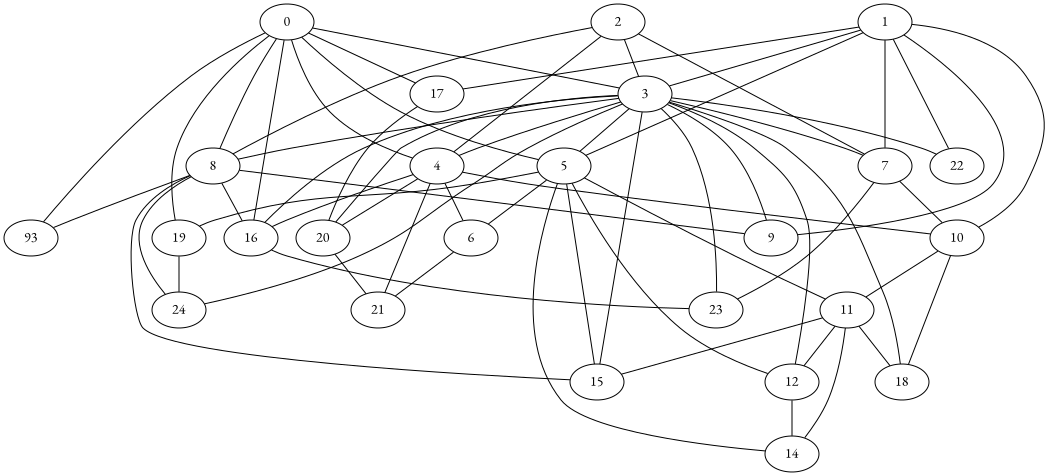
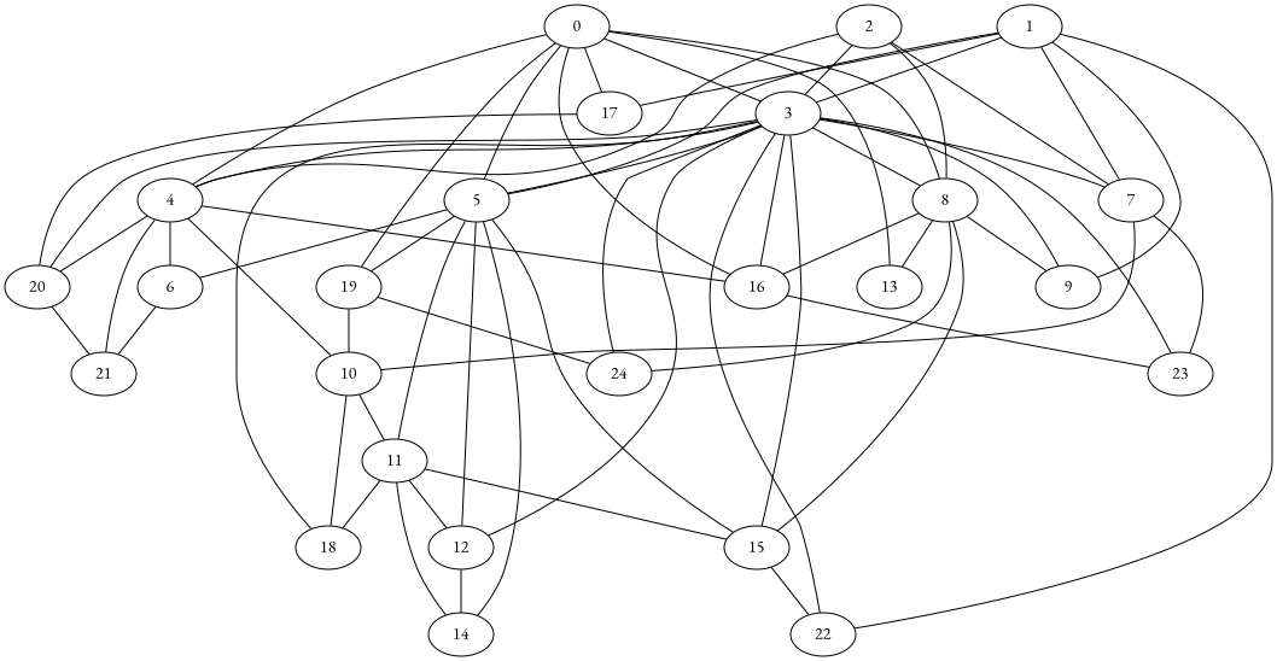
  strict graph {
    fontname="EB Garamond"
    node [fontname="EB Garamond"]
    edge [fontname="EB Garamond" is_available=True prob=1.0]
    0
    3
    4
    5
    8
-   13 [label=93]
+   13
    16
    17
    19
    7
    9
    22
    12
    15
    18
    20
    23
    24
    10
    6
    21
    11
    14
    1
    2
    0 -- 3 [prob=0.858190707643]
    0 -- 4 [prob=0.962874729176]
    0 -- 5
    0 -- 8 [prob=0.0947180964838]
    0 -- 13 [prob=0.203876001832]
    0 -- 16 [prob=0.464449552416]
    0 -- 17 [prob=0.981807599687]
    0 -- 19 [prob=0.801655547531]
    3 -- 4 [prob=0.466540130072]
    3 -- 5 [prob=0.0543660715755]
    3 -- 8 [prob=0.527847321768]
    3 -- 16 [prob=0.598501391936]
    3 -- 7
    3 -- 9 [prob=0.526485888959]
    3 -- 22 [prob=0.540696191264]
    3 -- 12 [prob=0.577441589156]
    3 -- 15 [prob=0.163225444958]
    3 -- 18 [prob=0.893463784818]
    3 -- 20 [prob=0.214969954024]
    3 -- 23
    3 -- 24 [prob=0.520366668582]
    4 -- 16 [prob=0.193901641941]
    4 -- 20 [prob=0.00787171046165]
    4 -- 10
    4 -- 6 [prob=0.949853231746]
    4 -- 21 [prob=0.625848658417]
    5 -- 19
    5 -- 12 [prob=0.286063065845]
    5 -- 15 [prob=0.542848899132]
    5 -- 6 [prob=0.588542550825]
    5 -- 11 [prob=0.446710137384]
    5 -- 14
    8 -- 13
    8 -- 16 [prob=0.999884025817]
    8 -- 9 [prob=0.421421198463]
    8 -- 15 [prob=0.90406968166]
    8 -- 24 [prob=0.0199647708814]
    16 -- 23 [prob=0.185497397859]
    17 -- 20 [prob=0.748076255222]
    19 -- 24
    7 -- 23 [prob=0.422069537071]
    7 -- 10 [prob=0.245553369371]
    12 -- 14 [prob=0.197158954471]
+   15 -- 22
    20 -- 21 [prob=0.279025202442]
    10 -- 18 [prob=0.524688843891]
    10 -- 11 [prob=0.860959615849]
    6 -- 21
    11 -- 12 [prob=0.0676451994532]
    11 -- 15
    11 -- 18
    11 -- 14 [prob=0.18184434492]
    1 -- 3 [prob=0.700339045396]
    1 -- 5 [prob=0.531108486761]
    1 -- 17 [prob=0.9162340137]
    1 -- 7 [prob=0.199250929471]
    1 -- 9
    1 -- 22
-   1 -- 10 [prob=0.555823755862]
+   19 -- 10 [prob=0.555823755862]
    2 -- 3
    2 -- 4 [prob=0.765105383711]
    2 -- 8 [prob=0.0990591956351]
    2 -- 7 [prob=0.915088329914]
  }
